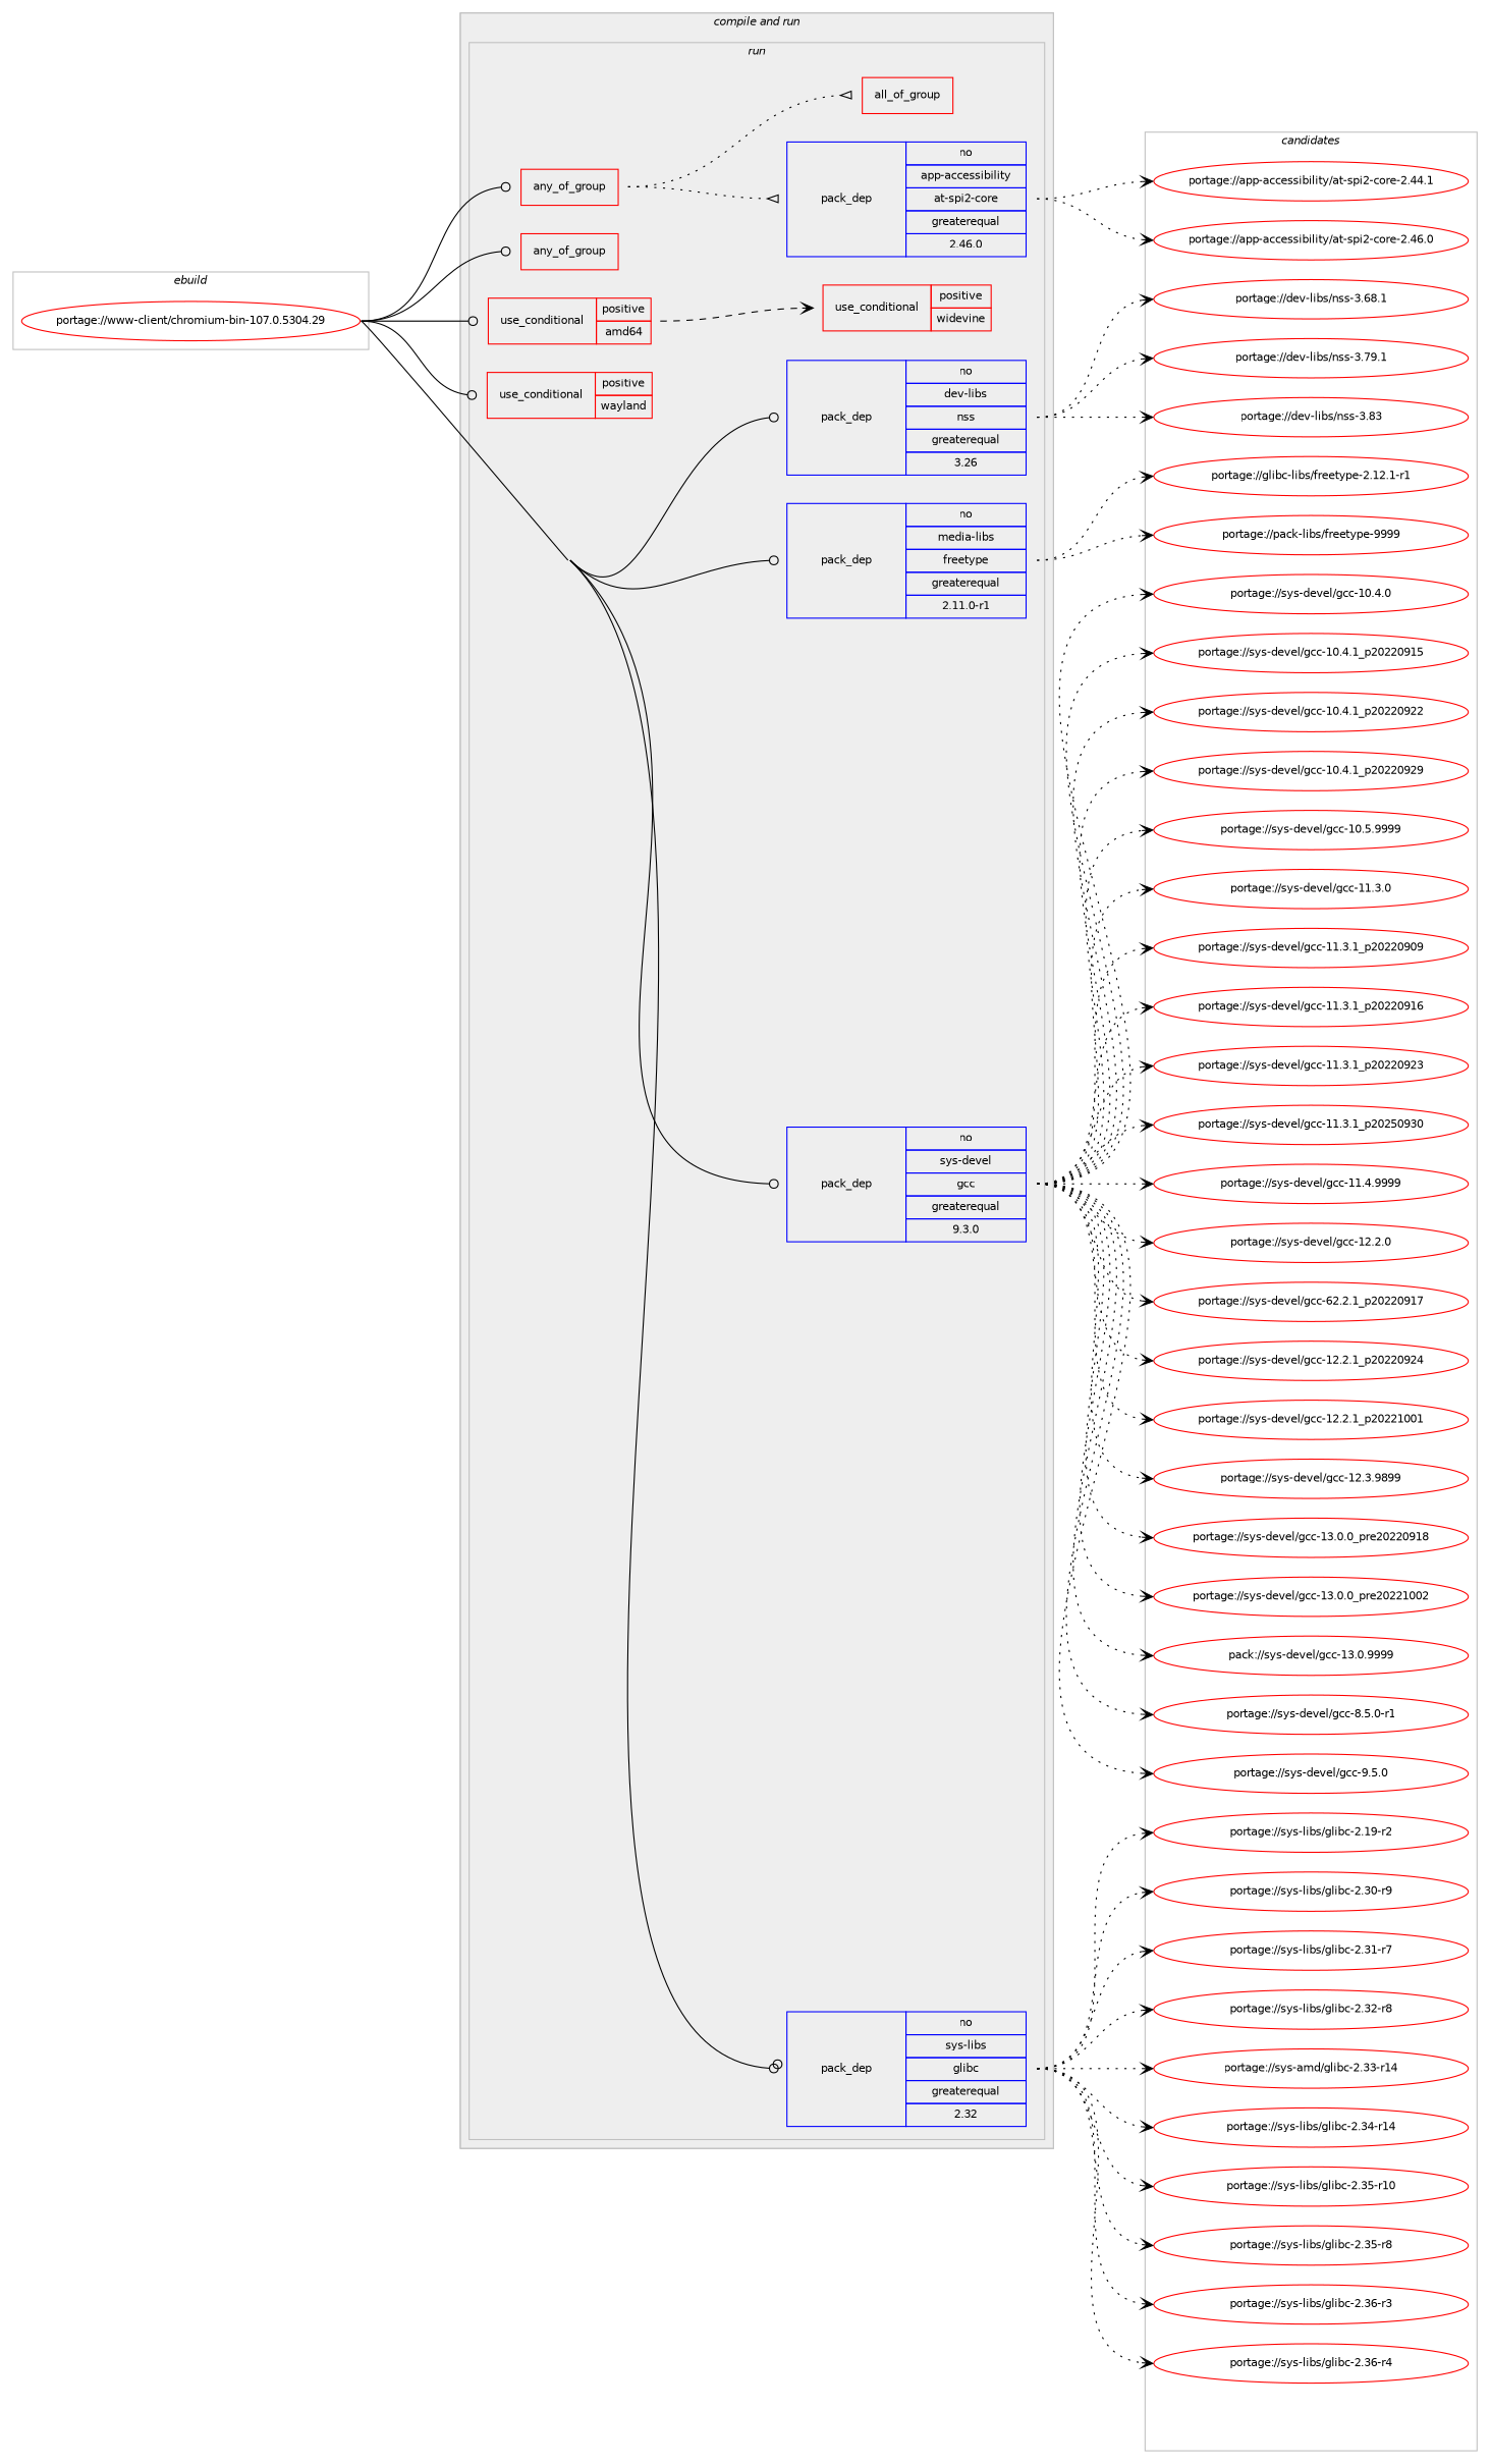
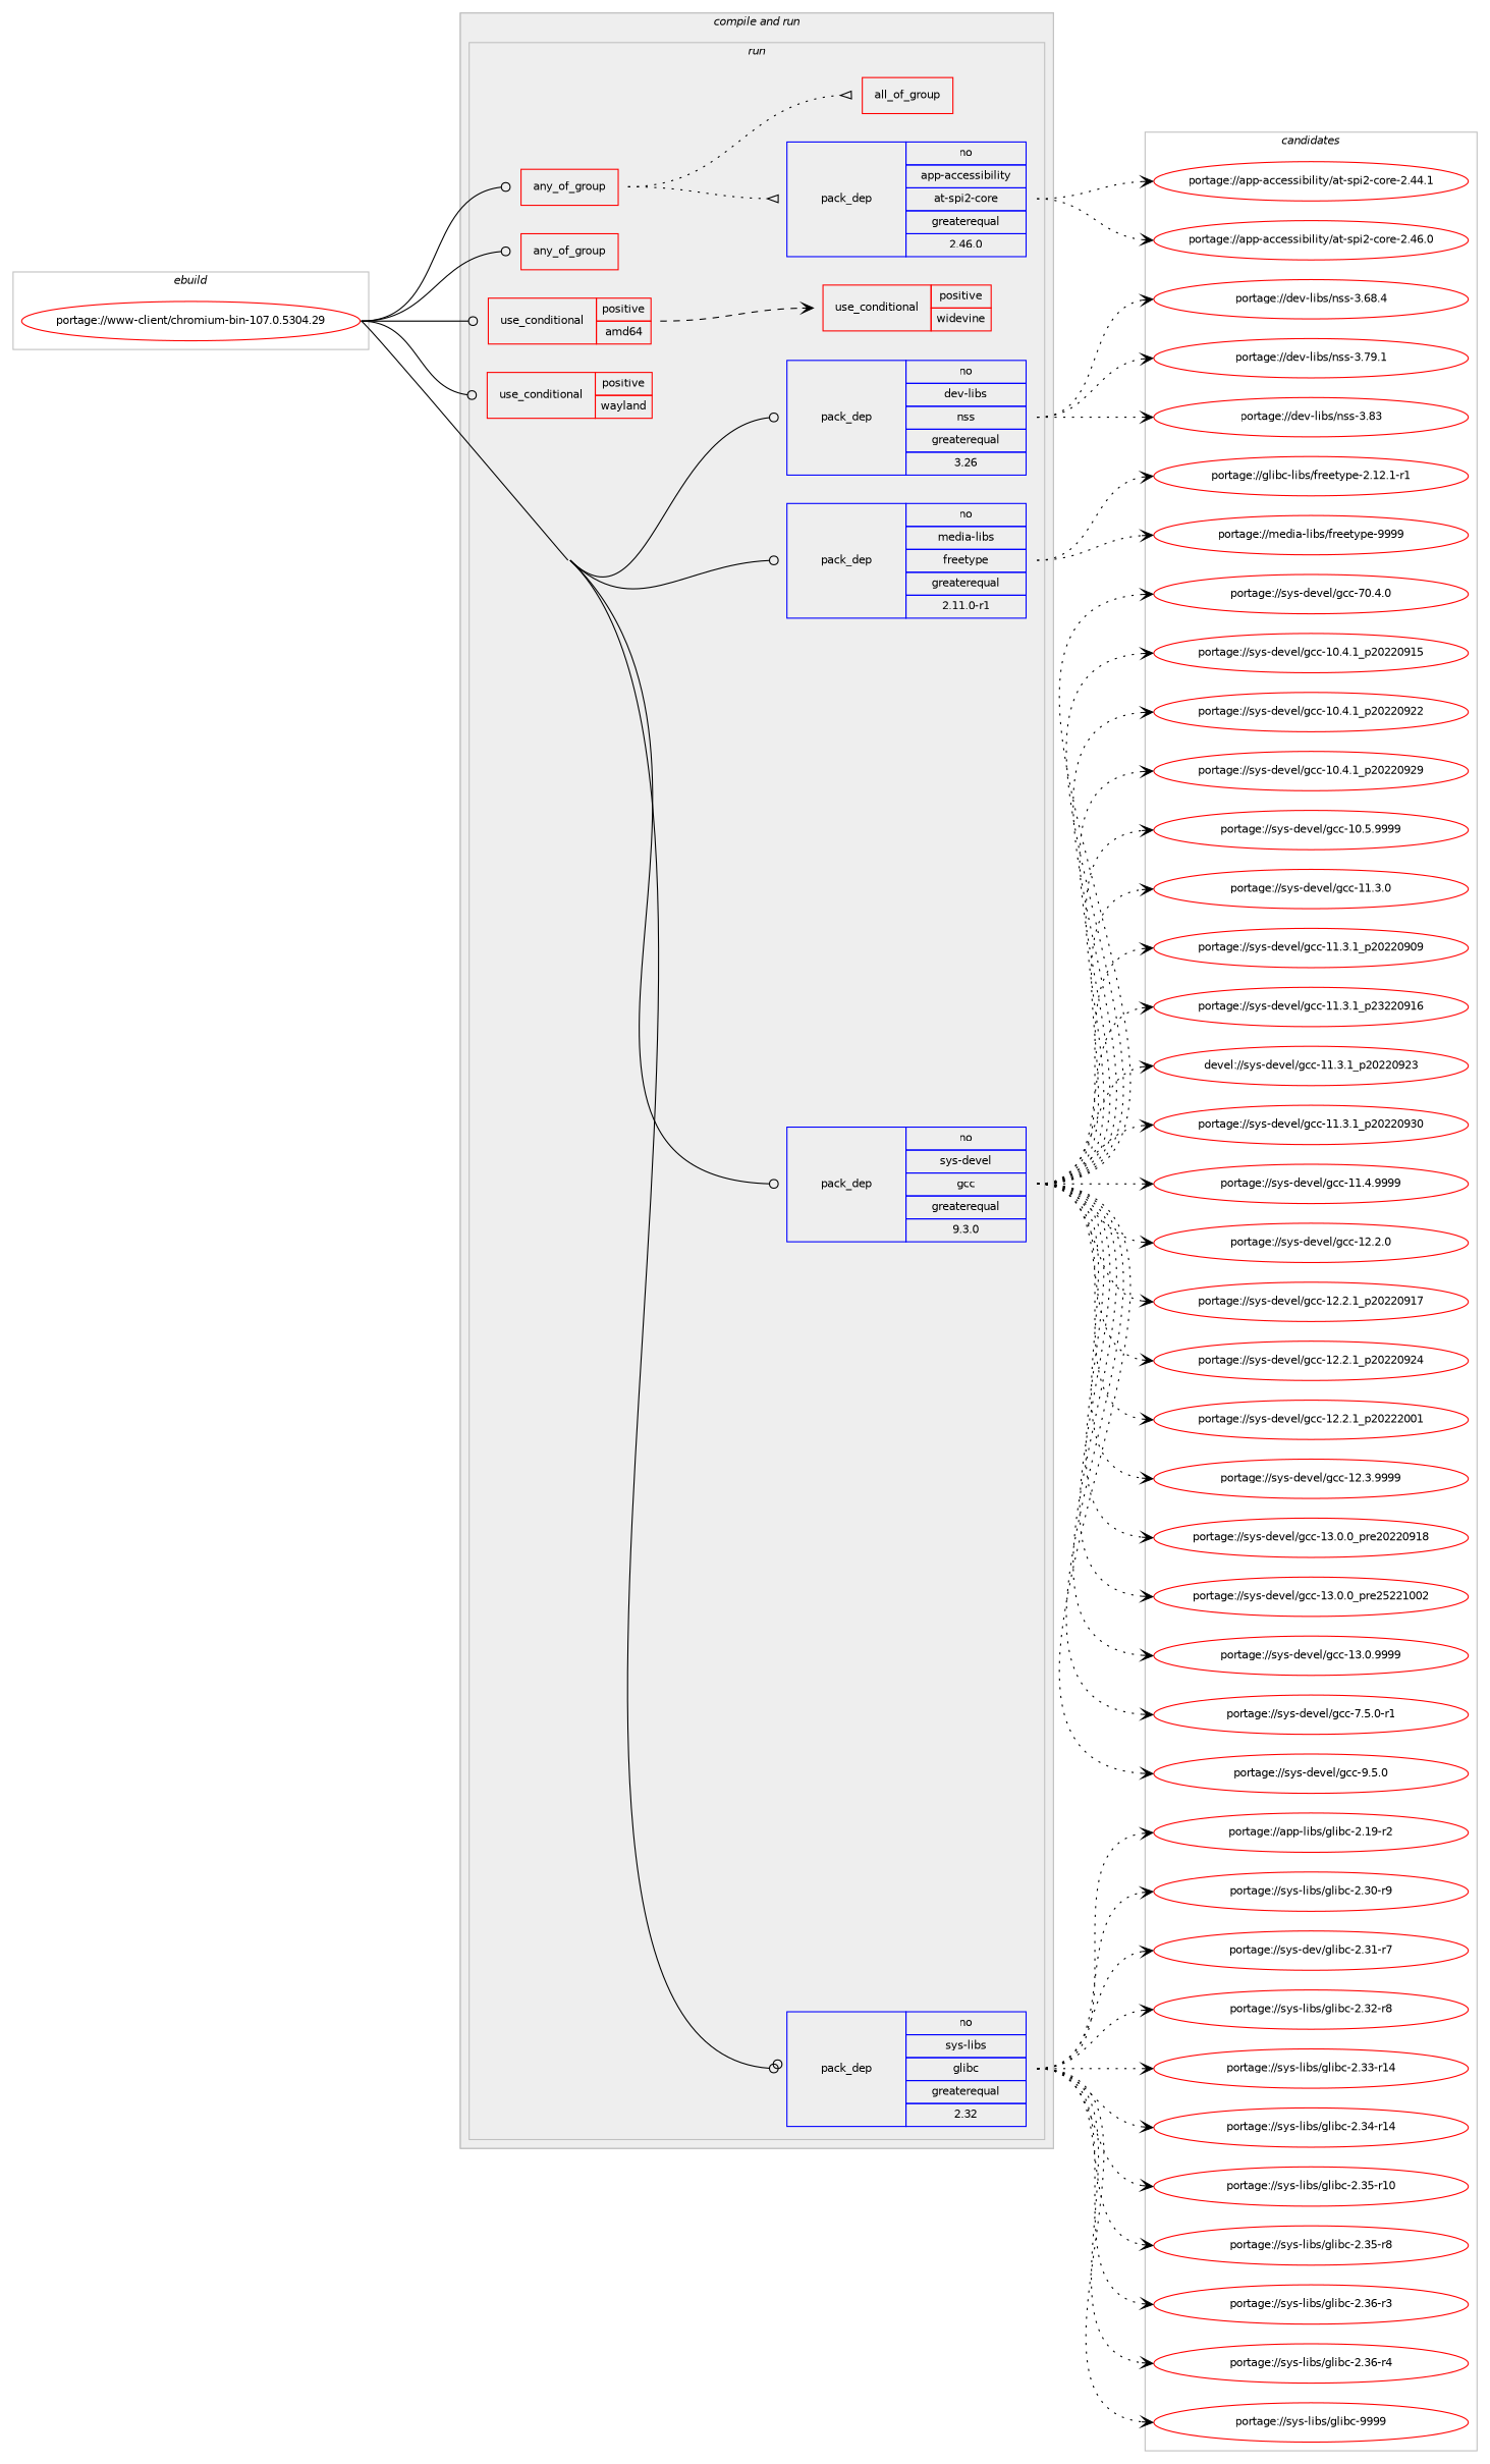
  digraph {
    compound=true
    concentrate=true
    fontname=Helvetica
    fontsize=10
    newrank=true
    rankdir=LR
    ranksep=1.5
    node [color=red fontname=Helvetica fontsize=10]
    edge [arrowhead=vee headport=w style=dotted tailport=e weight=100]
    n1 [label="portage://www-client/chromium-bin-107.0.5304.29" width=4]
    n2 [color=blue label=<<TABLE BORDER="0" CELLBORDER="1" CELLSPACING="0" CELLPADDING="4" WIDTH="220"><TR><TD ROWSPAN="6" CELLPADDING="30">pack_dep</TD></TR><TR><TD WIDTH="110">no</TD></TR><TR><TD>app-accessibility</TD></TR><TR><TD>at-spi2-core</TD></TR><TR><TD>greaterequal</TD></TR><TR><TD>2.46.0</TD></TR></TABLE>> shape=none]
    n3 [label=<<TABLE BORDER="0" CELLBORDER="1" CELLSPACING="0" CELLPADDING="4"><TR><TD CELLPADDING="10">all_of_group</TD></TR></TABLE>> shape=none]
    n4 [label=<<TABLE BORDER="0" CELLBORDER="1" CELLSPACING="0" CELLPADDING="4"><TR><TD CELLPADDING="10">any_of_group</TD></TR></TABLE>> shape=none]
    n5 [label=<<TABLE BORDER="0" CELLBORDER="1" CELLSPACING="0" CELLPADDING="4"><TR><TD CELLPADDING="10">any_of_group</TD></TR></TABLE>> shape=none]
    n6 [label=<<TABLE BORDER="0" CELLBORDER="1" CELLSPACING="0" CELLPADDING="4"><TR><TD ROWSPAN="3" CELLPADDING="10">use_conditional</TD></TR><TR><TD>positive</TD></TR><TR><TD>widevine</TD></TR></TABLE>> shape=none]
    n7 [label=<<TABLE BORDER="0" CELLBORDER="1" CELLSPACING="0" CELLPADDING="4"><TR><TD ROWSPAN="3" CELLPADDING="10">use_conditional</TD></TR><TR><TD>positive</TD></TR><TR><TD>amd64</TD></TR></TABLE>> shape=none]
    n8 [label=<<TABLE BORDER="0" CELLBORDER="1" CELLSPACING="0" CELLPADDING="4"><TR><TD ROWSPAN="3" CELLPADDING="10">use_conditional</TD></TR><TR><TD>positive</TD></TR><TR><TD>wayland</TD></TR></TABLE>> shape=none]
    n9 [color=blue label=<<TABLE BORDER="0" CELLBORDER="1" CELLSPACING="0" CELLPADDING="4" WIDTH="220"><TR><TD ROWSPAN="6" CELLPADDING="30">pack_dep</TD></TR><TR><TD WIDTH="110">no</TD></TR><TR><TD>dev-libs</TD></TR><TR><TD>nss</TD></TR><TR><TD>greaterequal</TD></TR><TR><TD>3.26</TD></TR></TABLE>> shape=none]
    n10 [color=blue label=<<TABLE BORDER="0" CELLBORDER="1" CELLSPACING="0" CELLPADDING="4" WIDTH="220"><TR><TD ROWSPAN="6" CELLPADDING="30">pack_dep</TD></TR><TR><TD WIDTH="110">no</TD></TR><TR><TD>media-libs</TD></TR><TR><TD>freetype</TD></TR><TR><TD>greaterequal</TD></TR><TR><TD>2.11.0-r1</TD></TR></TABLE>> shape=none]
    n11 [color=blue label=<<TABLE BORDER="0" CELLBORDER="1" CELLSPACING="0" CELLPADDING="4" WIDTH="220"><TR><TD ROWSPAN="6" CELLPADDING="30">pack_dep</TD></TR><TR><TD WIDTH="110">no</TD></TR><TR><TD>sys-devel</TD></TR><TR><TD>gcc</TD></TR><TR><TD>greaterequal</TD></TR><TR><TD>9.3.0</TD></TR></TABLE>> shape=none]
    n12 [color=blue label=<<TABLE BORDER="0" CELLBORDER="1" CELLSPACING="0" CELLPADDING="4" WIDTH="220"><TR><TD ROWSPAN="6" CELLPADDING="30">pack_dep</TD></TR><TR><TD WIDTH="110">no</TD></TR><TR><TD>sys-libs</TD></TR><TR><TD>glibc</TD></TR><TR><TD>greaterequal</TD></TR><TR><TD>2.32</TD></TR></TABLE>> shape=none]
    n13 [label="portage://app-accessibility/at-spi2-core-2.44.1" width=4]
    n14 [label="portage://app-accessibility/at-spi2-core-2.46.0" width=4]
-   n15 [label="portage://dev-libs/nss-3.68.1" width=4]
+   n15 [label="portage://dev-libs/nss-3.68.4" width=4]
    n16 [label="portage://dev-libs/nss-3.79.1" width=4]
    n17 [label="portage://dev-libs/nss-3.83" width=4]
    n18 [label="portage://glibc-libs/freetype-2.12.1-r1" width=4]
-   n19 [label="portage://pack-libs/freetype-9999" width=4]
-   n20 [label="portage://sys-devel/gcc-10.4.0" width=4]
+   n19 [label="portage://media-libs/freetype-9999" width=4]
+   n20 [label="portage://sys-devel/gcc-70.4.0" width=4]
    n21 [label="portage://sys-devel/gcc-10.4.1_p20220915" width=4]
    n22 [label="portage://sys-devel/gcc-10.4.1_p20220922" width=4]
    n23 [label="portage://sys-devel/gcc-10.4.1_p20220929" width=4]
    n24 [label="portage://sys-devel/gcc-10.5.9999" width=4]
    n25 [label="portage://sys-devel/gcc-11.3.0" width=4]
    n26 [label="portage://sys-devel/gcc-11.3.1_p20220909" width=4]
-   n27 [label="portage://sys-devel/gcc-11.3.1_p20220916" width=4]
-   n28 [label="portage://sys-devel/gcc-11.3.1_p20220923" width=4]
-   n29 [label="portage://sys-devel/gcc-11.3.1_p20250930" width=4]
+   n27 [label="portage://sys-devel/gcc-11.3.1_p23220916" width=4]
+   n28 [label="devel://sys-devel/gcc-11.3.1_p20220923" width=4]
+   n29 [label="portage://sys-devel/gcc-11.3.1_p20220930" width=4]
    n30 [label="portage://sys-devel/gcc-11.4.9999" width=4]
    n31 [label="portage://sys-devel/gcc-12.2.0" width=4]
-   n32 [label="portage://sys-devel/gcc-62.2.1_p20220917" width=4]
+   n32 [label="portage://sys-devel/gcc-12.2.1_p20220917" width=4]
    n33 [label="portage://sys-devel/gcc-12.2.1_p20220924" width=4]
-   n34 [label="portage://sys-devel/gcc-12.2.1_p20221001" width=4]
-   n35 [label="portage://sys-devel/gcc-12.3.9899" width=4]
+   n34 [label="portage://sys-devel/gcc-12.2.1_p20222001" width=4]
+   n35 [label="portage://sys-devel/gcc-12.3.9999" width=4]
    n36 [label="portage://sys-devel/gcc-13.0.0_pre20220918" width=4]
-   n37 [label="portage://sys-devel/gcc-13.0.0_pre20221002" width=4]
-   n38 [label="pack://sys-devel/gcc-13.0.9999" width=4]
-   n39 [label="portage://sys-devel/gcc-8.5.0-r1" width=4]
+   n37 [label="portage://sys-devel/gcc-13.0.0_pre25221002" width=4]
+   n38 [label="portage://sys-devel/gcc-13.0.9999" width=4]
+   n39 [label="portage://sys-devel/gcc-7.5.0-r1" width=4]
    n40 [label="portage://sys-devel/gcc-9.5.0" width=4]
-   n41 [label="portage://sys-libs/glibc-2.19-r2" width=4]
+   n41 [label="portage://app-libs/glibc-2.19-r2" width=4]
    n42 [label="portage://sys-libs/glibc-2.30-r9" width=4]
-   n43 [label="portage://sys-libs/glibc-2.31-r7" width=4]
+   n43 [label="portage://sys-dev/glibc-2.31-r7" width=4]
    n44 [label="portage://sys-libs/glibc-2.32-r8" width=4]
-   n45 [label="portage://sys-amd/glibc-2.33-r14" width=4]
+   n45 [label="portage://sys-libs/glibc-2.33-r14" width=4]
    n46 [label="portage://sys-libs/glibc-2.34-r14" width=4]
    n47 [label="portage://sys-libs/glibc-2.35-r10" width=4]
    n48 [label="portage://sys-libs/glibc-2.35-r8" width=4]
    n49 [label="portage://sys-libs/glibc-2.36-r3" width=4]
    n50 [label="portage://sys-libs/glibc-2.36-r4" width=4]
+   n51 [label="portage://sys-libs/glibc-9999" width=4]
    subgraph cluster_1 {
      color=gray
      label=<<i>ebuild</i>>
      rank=same
      n1
    }
    subgraph cluster_2 {
      color=gray
      label=<<i>dependencies</i>>
      subgraph cluster_3 {
        color=gray
        fillcolor="#eeeeee"
        label=<<i>compile</i>>
        style=filled
      }
      subgraph cluster_4 {
        color=gray
        fillcolor="#eeeeee"
        label=<<i>compile and run</i>>
        style=filled
      }
      subgraph cluster_5 {
        color=gray
        fillcolor="#eeeeee"
        label=<<i>run</i>>
        style=filled
        subgraph sub_6 {
          color=gray
          fillcolor="#eeeeee"
          label=<<i>run</i>>
          style=filled
          n4
          subgraph sub_7 {
            color=gray
            fillcolor="#eeeeee"
            label=<<i>run</i>>
            style=filled
            n2
          }
          subgraph sub_8 {
            color=gray
            fillcolor="#eeeeee"
            label=<<i>run</i>>
            style=filled
            n3
          }
        }
        subgraph sub_9 {
          color=gray
          fillcolor="#eeeeee"
          label=<<i>run</i>>
          style=filled
          n5
        }
        subgraph sub_10 {
          color=gray
          fillcolor="#eeeeee"
          label=<<i>run</i>>
          style=filled
          n7
          subgraph sub_11 {
            color=gray
            fillcolor="#eeeeee"
            label=<<i>run</i>>
            style=filled
            n6
          }
        }
        subgraph sub_12 {
          color=gray
          fillcolor="#eeeeee"
          label=<<i>run</i>>
          style=filled
          n8
        }
        subgraph sub_13 {
          color=gray
          fillcolor="#eeeeee"
          label=<<i>run</i>>
          style=filled
          n9
        }
        subgraph sub_14 {
          color=gray
          fillcolor="#eeeeee"
          label=<<i>run</i>>
          style=filled
          n10
        }
        subgraph sub_15 {
          color=gray
          fillcolor="#eeeeee"
          label=<<i>run</i>>
          style=filled
          n11
        }
        subgraph sub_16 {
          color=gray
          fillcolor="#eeeeee"
          label=<<i>run</i>>
          style=filled
          n12
        }
      }
    }
    subgraph cluster_17 {
      color=gray
      label=<<i>candidates</i>>
      rank=same
      subgraph sub_18 {
        color=black
        label=<<i>candidates</i>>
        nodesep=1
        rank=same
        n13
        n14
      }
      subgraph sub_19 {
        color=black
        label=<<i>candidates</i>>
        nodesep=1
        rank=same
        n15
        n16
        n17
      }
      subgraph sub_20 {
        color=black
        label=<<i>candidates</i>>
        nodesep=1
        rank=same
        n18
        n19
      }
      subgraph sub_21 {
        color=black
        label=<<i>candidates</i>>
        nodesep=1
        rank=same
        n20
        n21
        n22
        n23
        n24
        n25
        n26
        n27
        n28
        n29
        n30
        n31
        n32
        n33
        n34
        n35
        n36
        n37
        n38
        n39
        n40
      }
      subgraph sub_22 {
        color=black
        label=<<i>candidates</i>>
        nodesep=1
        rank=same
        n41
        n42
        n43
        n44
        n45
        n46
        n47
        n48
        n49
        n50
+       n51
      }
    }
    n1 -> n4 [arrowhead=odot style=solid weight=20]
    n1 -> n5 [arrowhead=odot style=solid weight=20]
    n1 -> n7 [arrowhead=odot style=solid weight=20]
    n1 -> n8 [arrowhead=odot style=solid weight=20]
    n1 -> n9 [arrowhead=odot style=solid weight=20]
    n1 -> n10 [arrowhead=odot style=solid weight=20]
    n1 -> n11 [arrowhead=odot style=solid weight=20]
    n1 -> n12 [arrowhead=odot style=solid weight=20]
    n2 -> n13
    n2 -> n14
    n4 -> n2 [arrowhead=oinv weight=20]
    n4 -> n3 [arrowhead=oinv weight=20]
    n7 -> n6 [style=dashed weight=20]
    n9 -> n15
    n9 -> n16
    n9 -> n17
    n10 -> n18
    n10 -> n19
    n11 -> n20
    n11 -> n21
    n11 -> n22
    n11 -> n23
    n11 -> n24
    n11 -> n25
    n11 -> n26
    n11 -> n27
    n11 -> n28
    n11 -> n29
    n11 -> n30
    n11 -> n31
    n11 -> n32
    n11 -> n33
    n11 -> n34
    n11 -> n35
    n11 -> n36
    n11 -> n37
    n11 -> n38
    n11 -> n39
    n11 -> n40
    n12 -> n41
    n12 -> n42
    n12 -> n43
    n12 -> n44
    n12 -> n45
    n12 -> n46
    n12 -> n47
    n12 -> n48
    n12 -> n49
    n12 -> n50
+   n12 -> n51
  }
